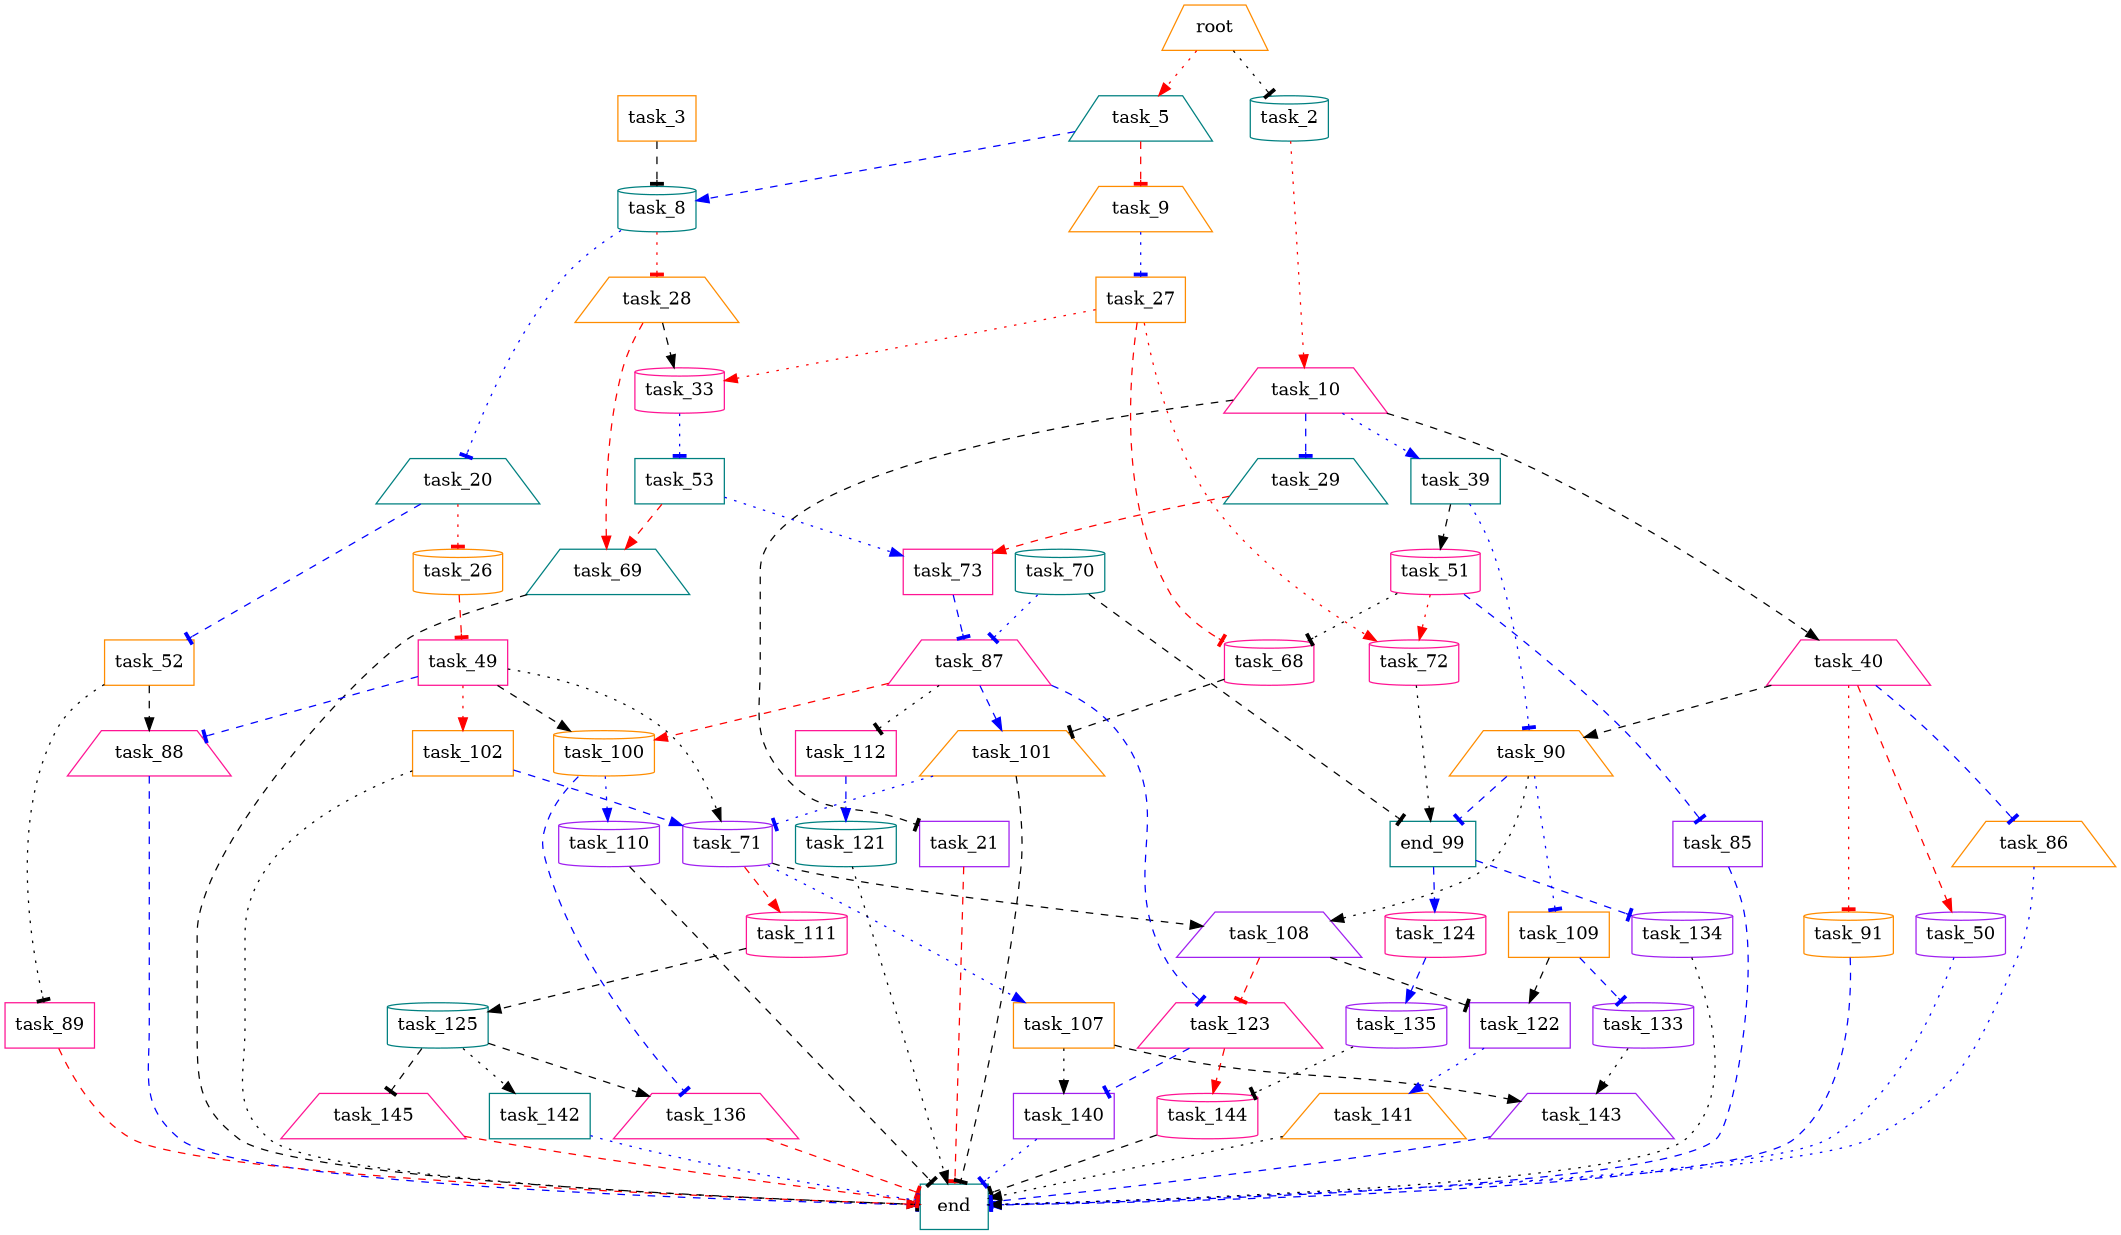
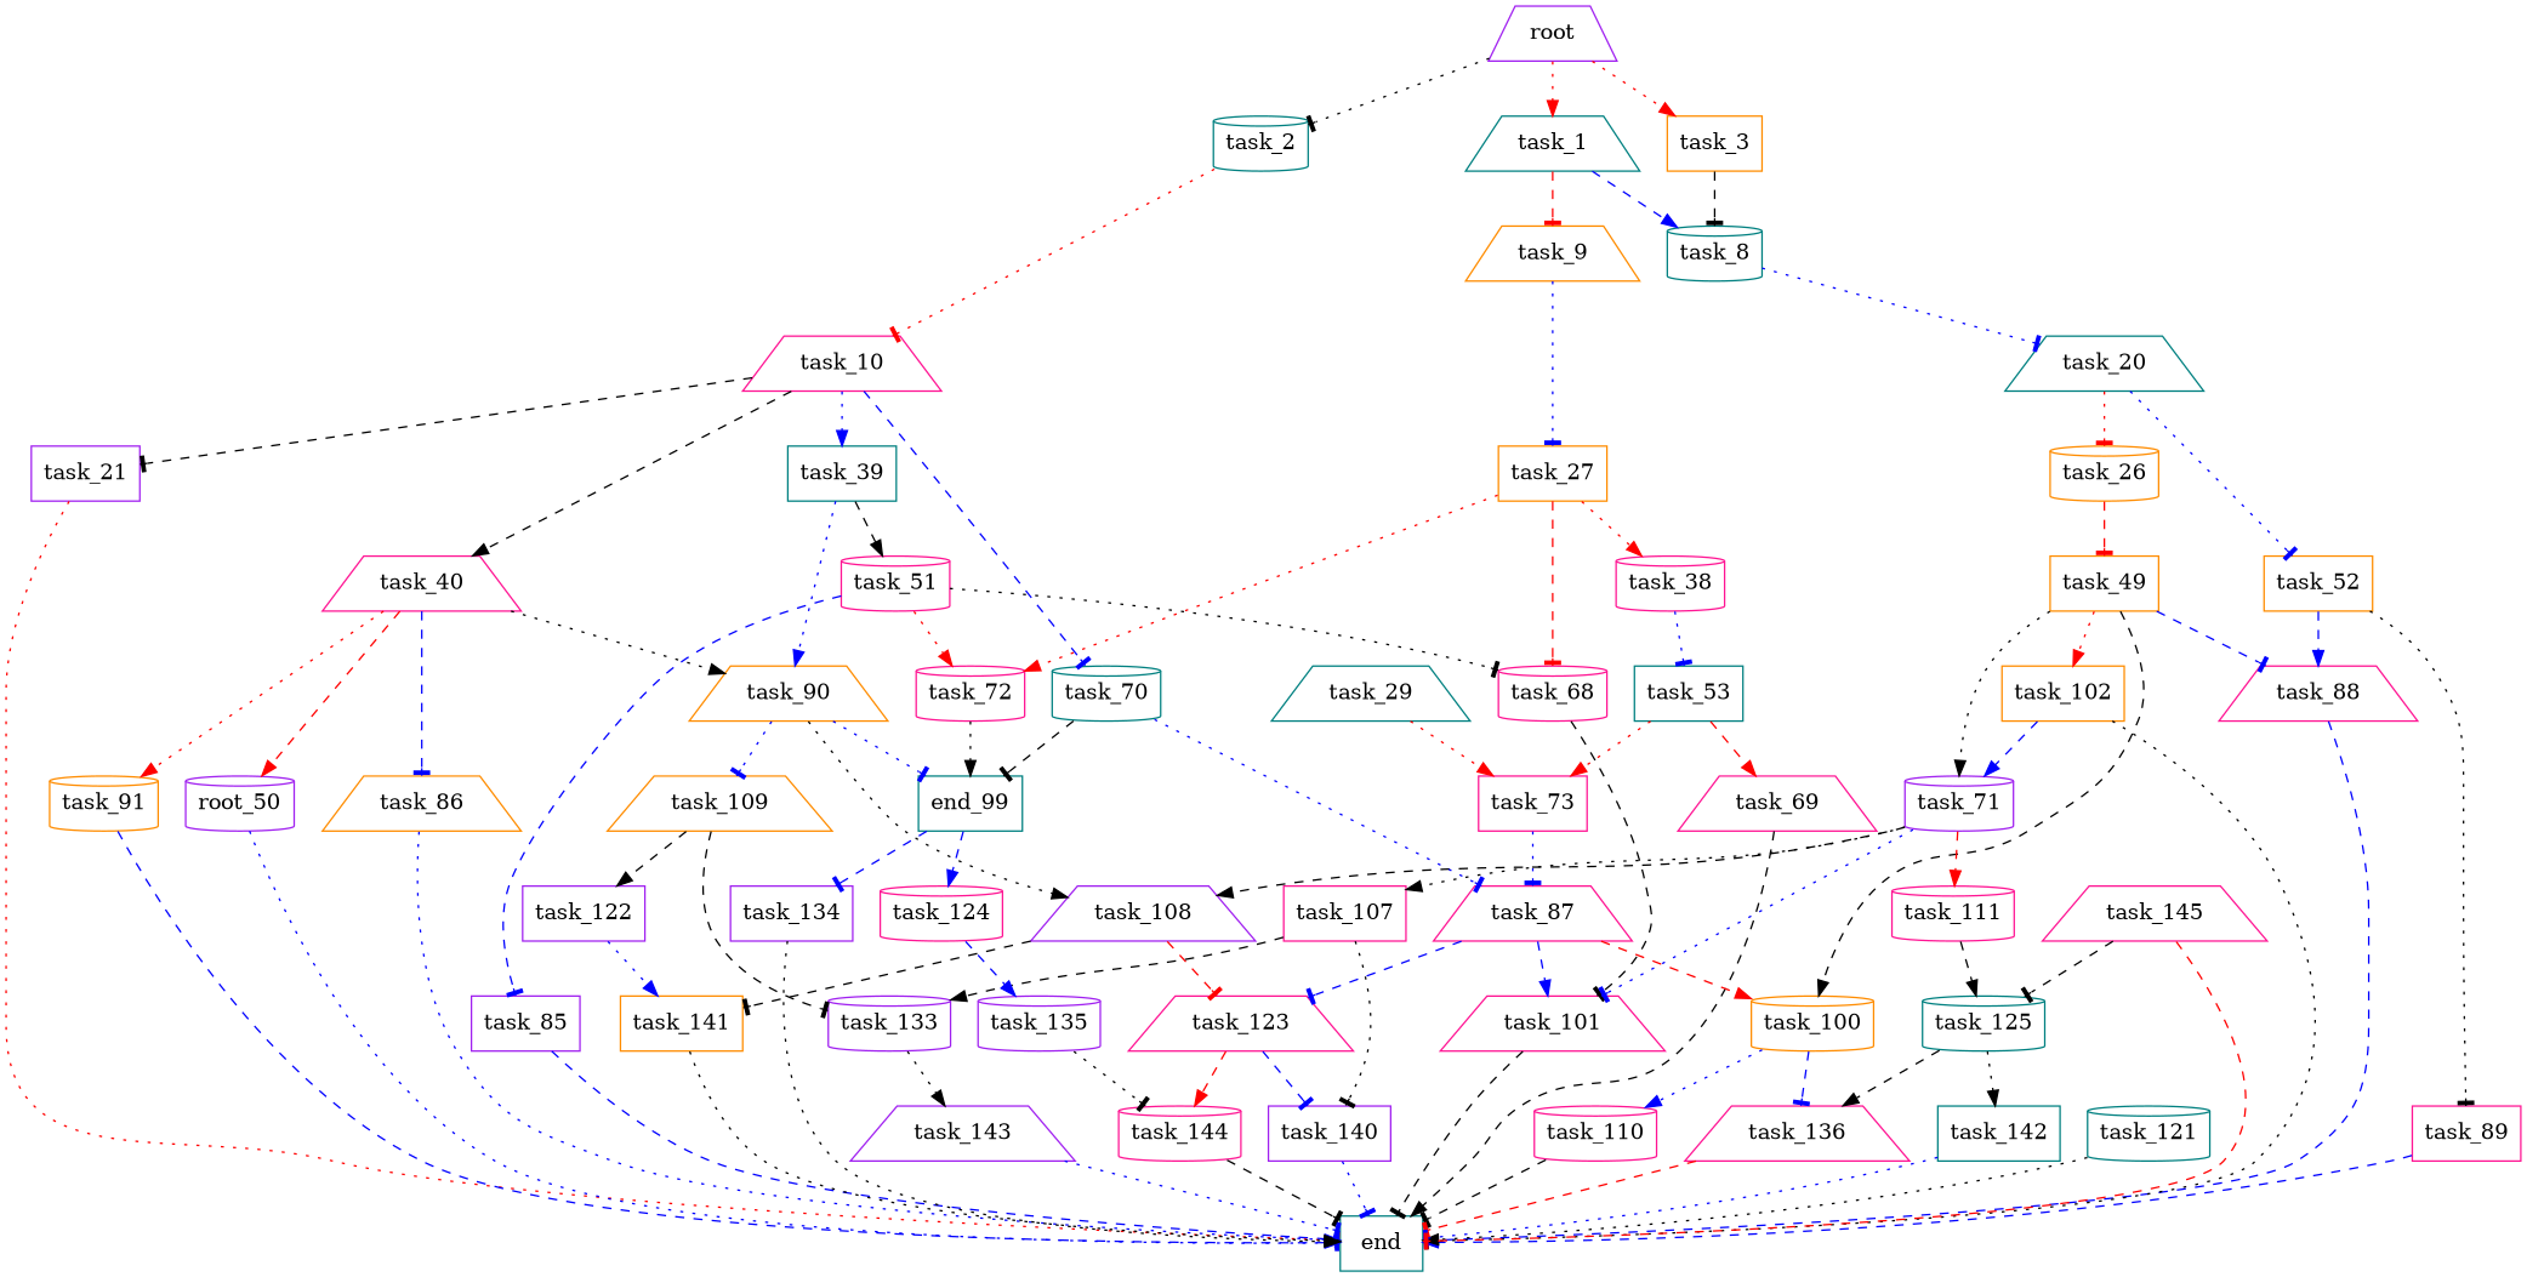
  digraph {
    node [color=deeppink shape=trapezium]
    edge [arrowhead=tee color=blue style=dashed]
-   root [color=darkorange]
-   task_1 [color=teal label=task_5]
+   root [color=purple]
+   task_1 [color=teal]
    task_2 [color=teal shape=cylinder]
    task_3 [color=darkorange shape=box]
    task_8 [color=teal shape=cylinder]
    task_9 [color=darkorange]
    task_10
    task_20 [color=teal]
-   task_28 [color=darkorange]
    task_27 [color=darkorange shape=box]
    task_21 [color=purple shape=box]
    task_29 [color=teal]
    task_39 [color=teal shape=box]
    task_40
    task_26 [color=darkorange shape=cylinder]
    task_52 [color=darkorange shape=box]
-   task_38 [shape=cylinder label=task_33]
-   task_69 [color=teal]
+   task_38 [shape=cylinder]
+   task_69
    task_68 [shape=cylinder]
    task_72 [shape=cylinder]
    end [color=teal shape=box]
    task_73 [shape=box]
    task_51 [shape=cylinder]
    task_90 [color=darkorange]
-   task_50 [color=purple shape=cylinder]
+   task_50 [color=purple shape=cylinder label=root_50]
    task_86 [color=darkorange]
    task_91 [color=darkorange shape=cylinder]
-   task_49 [shape=box]
+   task_49 [color=darkorange shape=box]
    task_88
    task_89 [shape=box]
    task_71 [color=purple shape=cylinder]
    task_100 [color=darkorange shape=cylinder]
    task_102 [color=darkorange shape=box]
    task_53 [color=teal shape=box]
-   task_101 [color=darkorange]
+   task_101
    n36 [color=teal label=end_99 shape=box]
    task_87
    task_85 [color=purple shape=box]
    task_108 [color=purple]
-   task_109 [color=darkorange shape=box]
-   task_107 [color=darkorange shape=box]
+   task_109 [color=darkorange]
+   task_107 [shape=box]
    task_111 [shape=cylinder]
-   task_110 [color=purple shape=cylinder]
+   task_110 [shape=cylinder]
    task_136
    task_70 [color=teal shape=cylinder]
-   task_112 [shape=box]
    task_123
    task_124 [shape=cylinder]
-   task_134 [color=purple shape=cylinder]
+   task_134 [color=purple shape=box]
    task_133 [color=purple shape=cylinder]
    task_140 [color=purple shape=box]
-   task_141 [color=darkorange]
+   task_141 [color=darkorange shape=box]
    task_125 [color=teal shape=cylinder]
    task_121 [color=teal shape=cylinder]
    task_144 [shape=cylinder]
    task_122 [color=purple shape=box]
    task_135 [color=purple shape=cylinder]
    task_143 [color=purple]
    task_142 [color=teal shape=box]
    task_145
    root -> task_1 [arrowhead=normal color=red style=dotted]
    root -> task_2 [color=black style=dotted]
+   root -> task_3 [arrowhead=normal color=red style=dotted]
    task_1 -> task_8 [arrowhead=normal]
    task_1 -> task_9 [color=red]
-   task_2 -> task_10 [arrowhead=normal color=red style=dotted]
+   task_2 -> task_10 [color=red style=dotted]
    task_3 -> task_8 [color=black]
    task_8 -> task_20 [style=dotted]
-   task_8 -> task_28 [color=red style=dotted]
    task_9 -> task_27 [style=dotted]
    task_10 -> task_21 [color=black]
-   task_10 -> task_29
+   task_10 -> task_70
    task_10 -> task_39 [arrowhead=normal style=dotted]
    task_10 -> task_40 [arrowhead=normal color=black]
    task_20 -> task_26 [color=red style=dotted]
-   task_20 -> task_52
-   task_28 -> task_38 [arrowhead=normal color=black]
-   task_28 -> task_69 [arrowhead=normal color=red]
+   task_20 -> task_52 [style=dotted]
    task_27 -> task_38 [arrowhead=normal color=red style=dotted]
    task_27 -> task_68 [color=red]
    task_27 -> task_72 [arrowhead=normal color=red style=dotted]
-   task_21 -> end [color=red]
-   task_29 -> task_73 [arrowhead=normal color=red]
+   task_21 -> end [color=red style=dotted]
+   task_29 -> task_73 [arrowhead=normal color=red style=dotted]
    task_39 -> task_51 [arrowhead=normal color=black]
-   task_39 -> task_90 [style=dotted]
-   task_40 -> task_90 [arrowhead=normal color=black]
+   task_39 -> task_90 [arrowhead=normal style=dotted]
+   task_40 -> task_90 [arrowhead=normal color=black style=dotted]
    task_40 -> task_50 [arrowhead=normal color=red]
    task_40 -> task_86
-   task_40 -> task_91 [color=red style=dotted]
+   task_40 -> task_91 [arrowhead=normal color=red style=dotted]
    task_26 -> task_49 [color=red]
-   task_52 -> task_88 [arrowhead=normal color=black]
+   task_52 -> task_88 [arrowhead=normal]
    task_52 -> task_89 [color=black style=dotted]
    task_38 -> task_53 [style=dotted]
    task_69 -> end [arrowhead=normal color=black]
    task_68 -> task_101 [color=black]
    task_72 -> n36 [arrowhead=normal color=black style=dotted]
-   task_73 -> task_87
+   task_73 -> task_87 [style=dotted]
    task_51 -> task_68 [color=black style=dotted]
    task_51 -> task_72 [arrowhead=normal color=red style=dotted]
    task_51 -> task_85
-   task_90 -> n36
+   task_90 -> n36 [style=dotted]
    task_90 -> task_108 [arrowhead=normal color=black style=dotted]
    task_90 -> task_109 [style=dotted]
    task_50 -> end [style=dotted]
    task_86 -> end [arrowhead=normal style=dotted]
    task_91 -> end [arrowhead=normal]
    task_49 -> task_88
    task_49 -> task_71 [arrowhead=normal color=black style=dotted]
    task_49 -> task_100 [arrowhead=normal color=black]
    task_49 -> task_102 [arrowhead=normal color=red style=dotted]
    task_88 -> end
-   task_89 -> end [arrowhead=normal color=red]
-   task_101 -> task_71 [style=dotted]
+   task_89 -> end [arrowhead=normal]
+   task_71 -> task_101 [style=dotted]
    task_71 -> task_108 [arrowhead=normal color=black]
-   task_71 -> task_107 [arrowhead=normal style=dotted]
+   task_71 -> task_107 [arrowhead=normal color=black style=dotted]
    task_71 -> task_111 [arrowhead=normal color=red]
    task_100 -> task_110 [arrowhead=normal style=dotted]
    task_100 -> task_136
    task_102 -> end [color=black style=dotted]
    task_102 -> task_71 [arrowhead=normal]
    task_53 -> task_69 [arrowhead=normal color=red]
-   task_53 -> task_73 [arrowhead=normal style=dotted]
+   task_53 -> task_73 [arrowhead=normal color=red style=dotted]
    task_101 -> end [color=black]
    n36 -> task_124 [arrowhead=normal]
    n36 -> task_134
    task_87 -> task_100 [arrowhead=normal color=red]
    task_87 -> task_101 [arrowhead=normal]
-   task_87 -> task_112 [color=black style=dotted]
    task_87 -> task_123
    task_85 -> end
    task_108 -> task_123 [color=red]
-   task_108 -> task_122 [color=black]
-   task_109 -> task_133
+   task_108 -> task_141 [color=black]
+   task_109 -> task_133 [color=black]
    task_109 -> task_122 [arrowhead=normal color=black]
-   task_107 -> task_143 [arrowhead=normal color=black]
-   task_107 -> task_140 [arrowhead=normal color=black style=dotted]
+   task_107 -> task_133 [arrowhead=normal color=black]
+   task_107 -> task_140 [color=black style=dotted]
    task_111 -> task_125 [arrowhead=normal color=black]
    task_110 -> end [color=black]
    task_136 -> end [color=red]
    task_70 -> n36 [color=black]
    task_70 -> task_87 [style=dotted]
-   task_112 -> task_121 [arrowhead=normal]
    task_123 -> task_140
    task_123 -> task_144 [arrowhead=normal color=red]
    task_124 -> task_135 [arrowhead=normal]
    task_134 -> end [arrowhead=normal color=black style=dotted]
    task_133 -> task_143 [arrowhead=normal color=black style=dotted]
    task_140 -> end [style=dotted]
    task_141 -> end [arrowhead=normal color=black style=dotted]
    task_125 -> task_136 [arrowhead=normal color=black]
    task_125 -> task_142 [arrowhead=normal color=black style=dotted]
-   task_125 -> task_145 [color=black]
+   task_145 -> task_125 [color=black]
    task_121 -> end [arrowhead=normal color=black style=dotted]
    task_144 -> end [color=black]
    task_122 -> task_141 [arrowhead=normal style=dotted]
    task_135 -> task_144 [color=black style=dotted]
-   task_143 -> end
+   task_143 -> end [style=dotted]
    task_142 -> end [style=dotted]
    task_145 -> end [color=red]
  }
